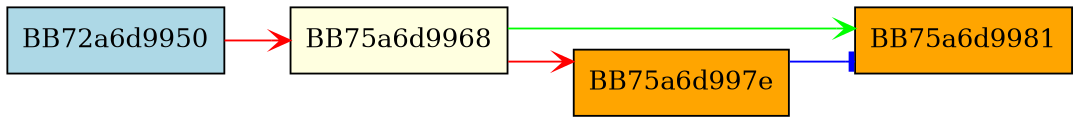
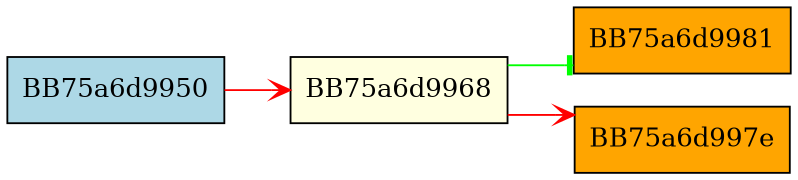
  digraph {
    rankdir=LR
    splines=ortho
    node [fillcolor=orange shape=box style=filled]
    edge [arrowhead=vee color=red]
-   BB75a6d9950 [fillcolor=lightblue label=BB72a6d9950]
+   BB75a6d9950 [fillcolor=lightblue]
    BB75a6d9968 [fillcolor=lightyellow]
    BB75a6d9981
    BB75a6d997e
    BB75a6d9950 -> BB75a6d9968
-   BB75a6d9968 -> BB75a6d9981 [color=green]
+   BB75a6d9968 -> BB75a6d9981 [arrowhead=tee color=green]
    BB75a6d9968 -> BB75a6d997e
-   BB75a6d997e -> BB75a6d9981 [arrowhead=tee color=blue]
  }
